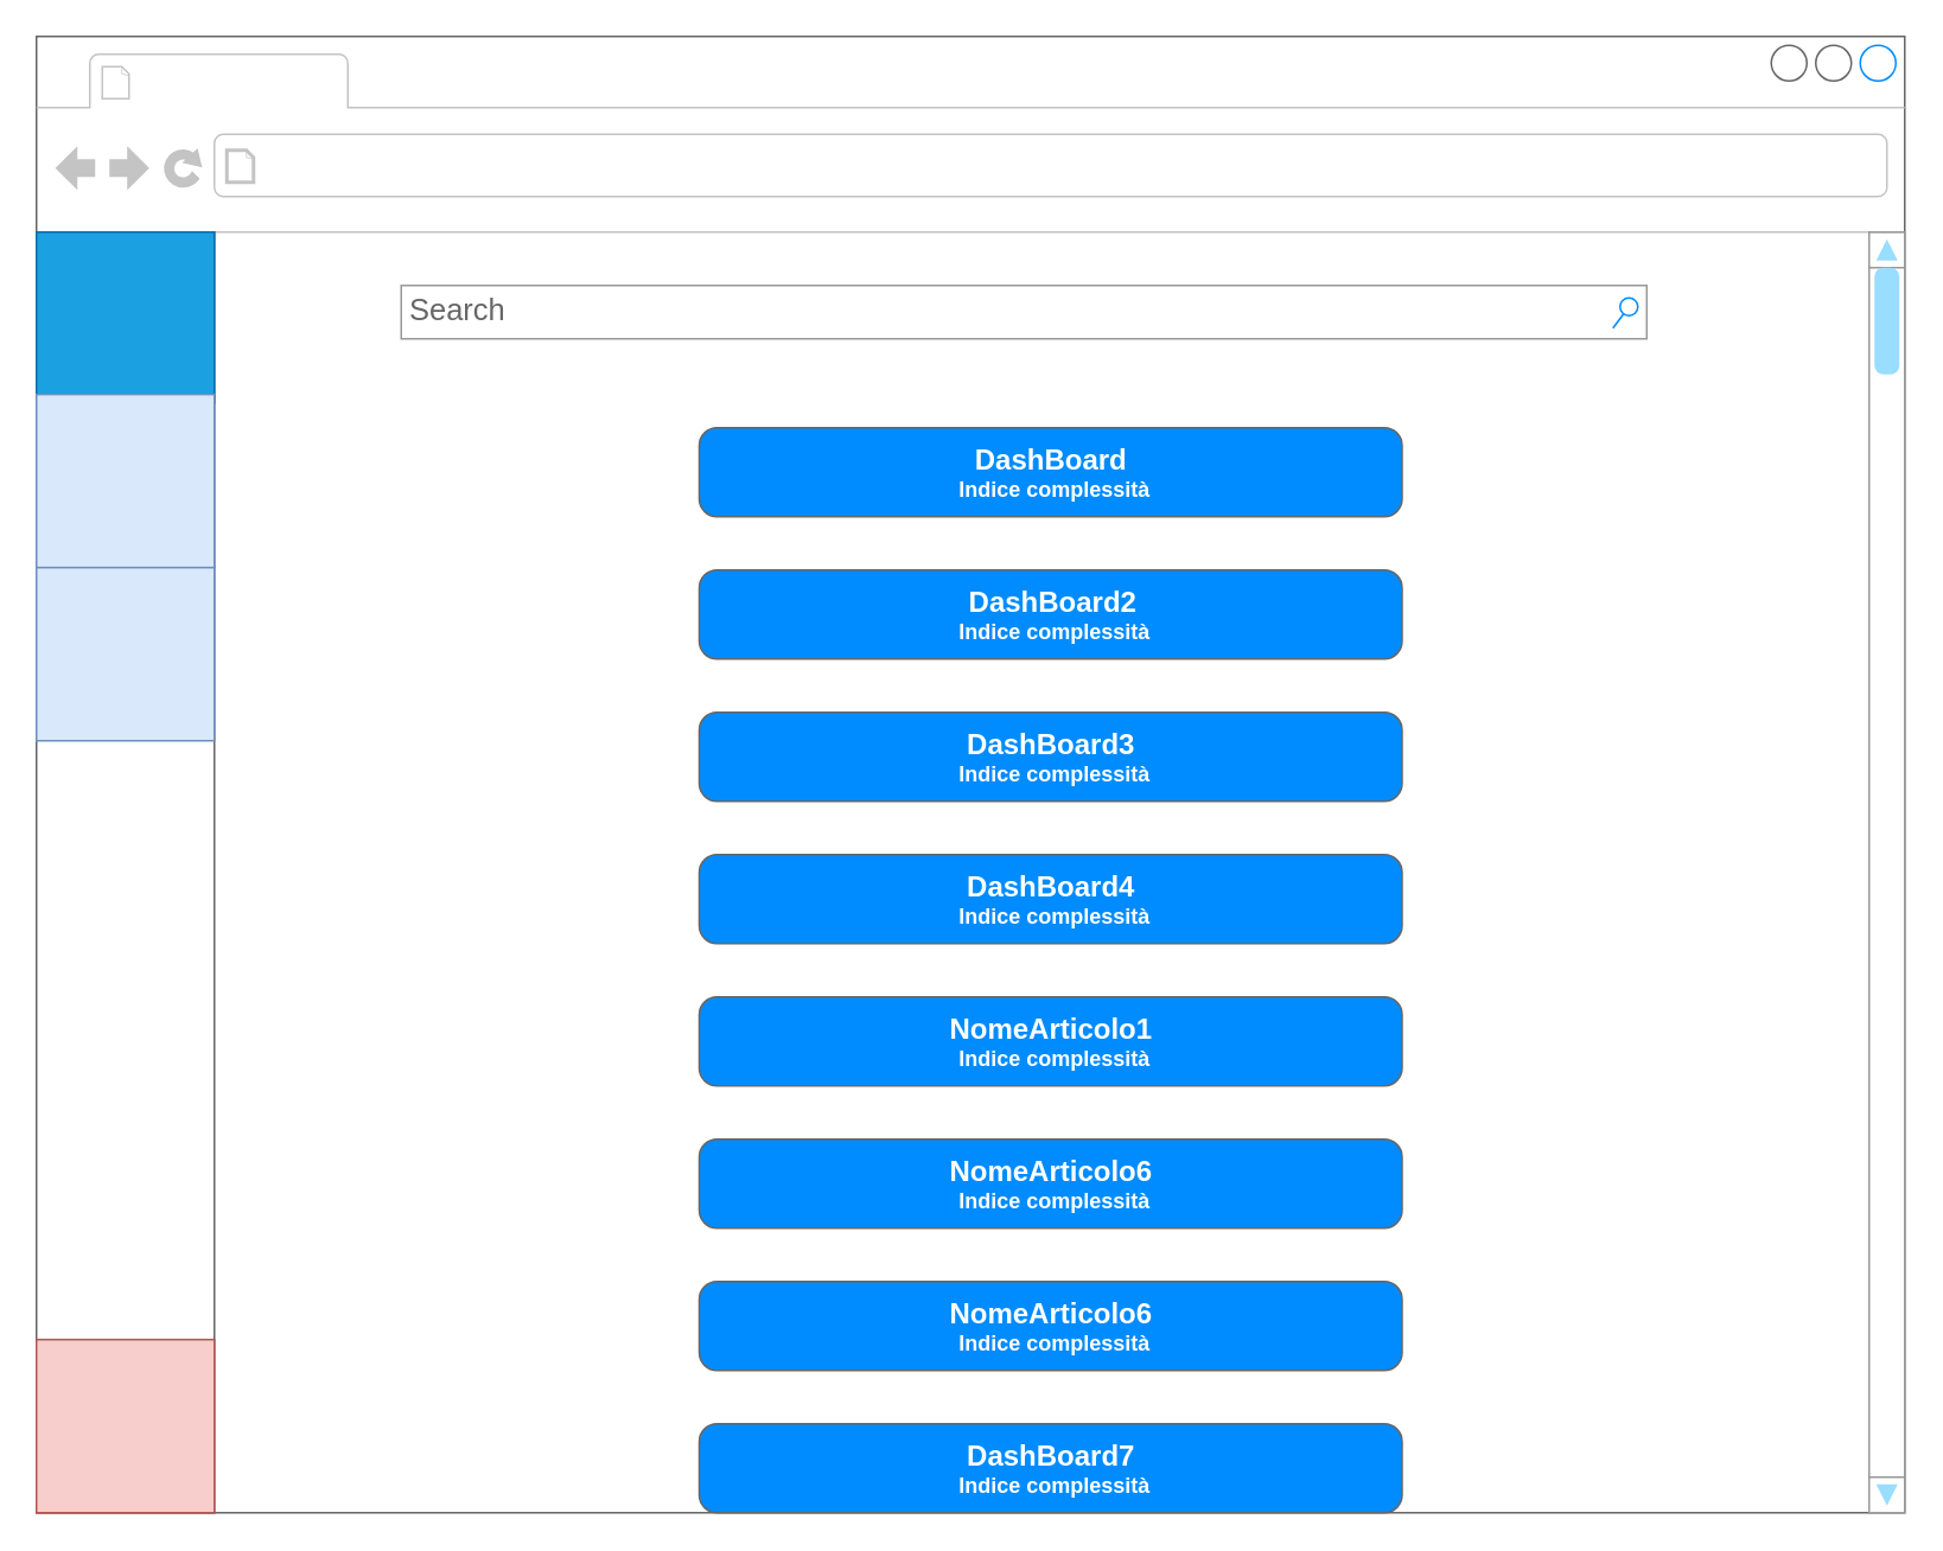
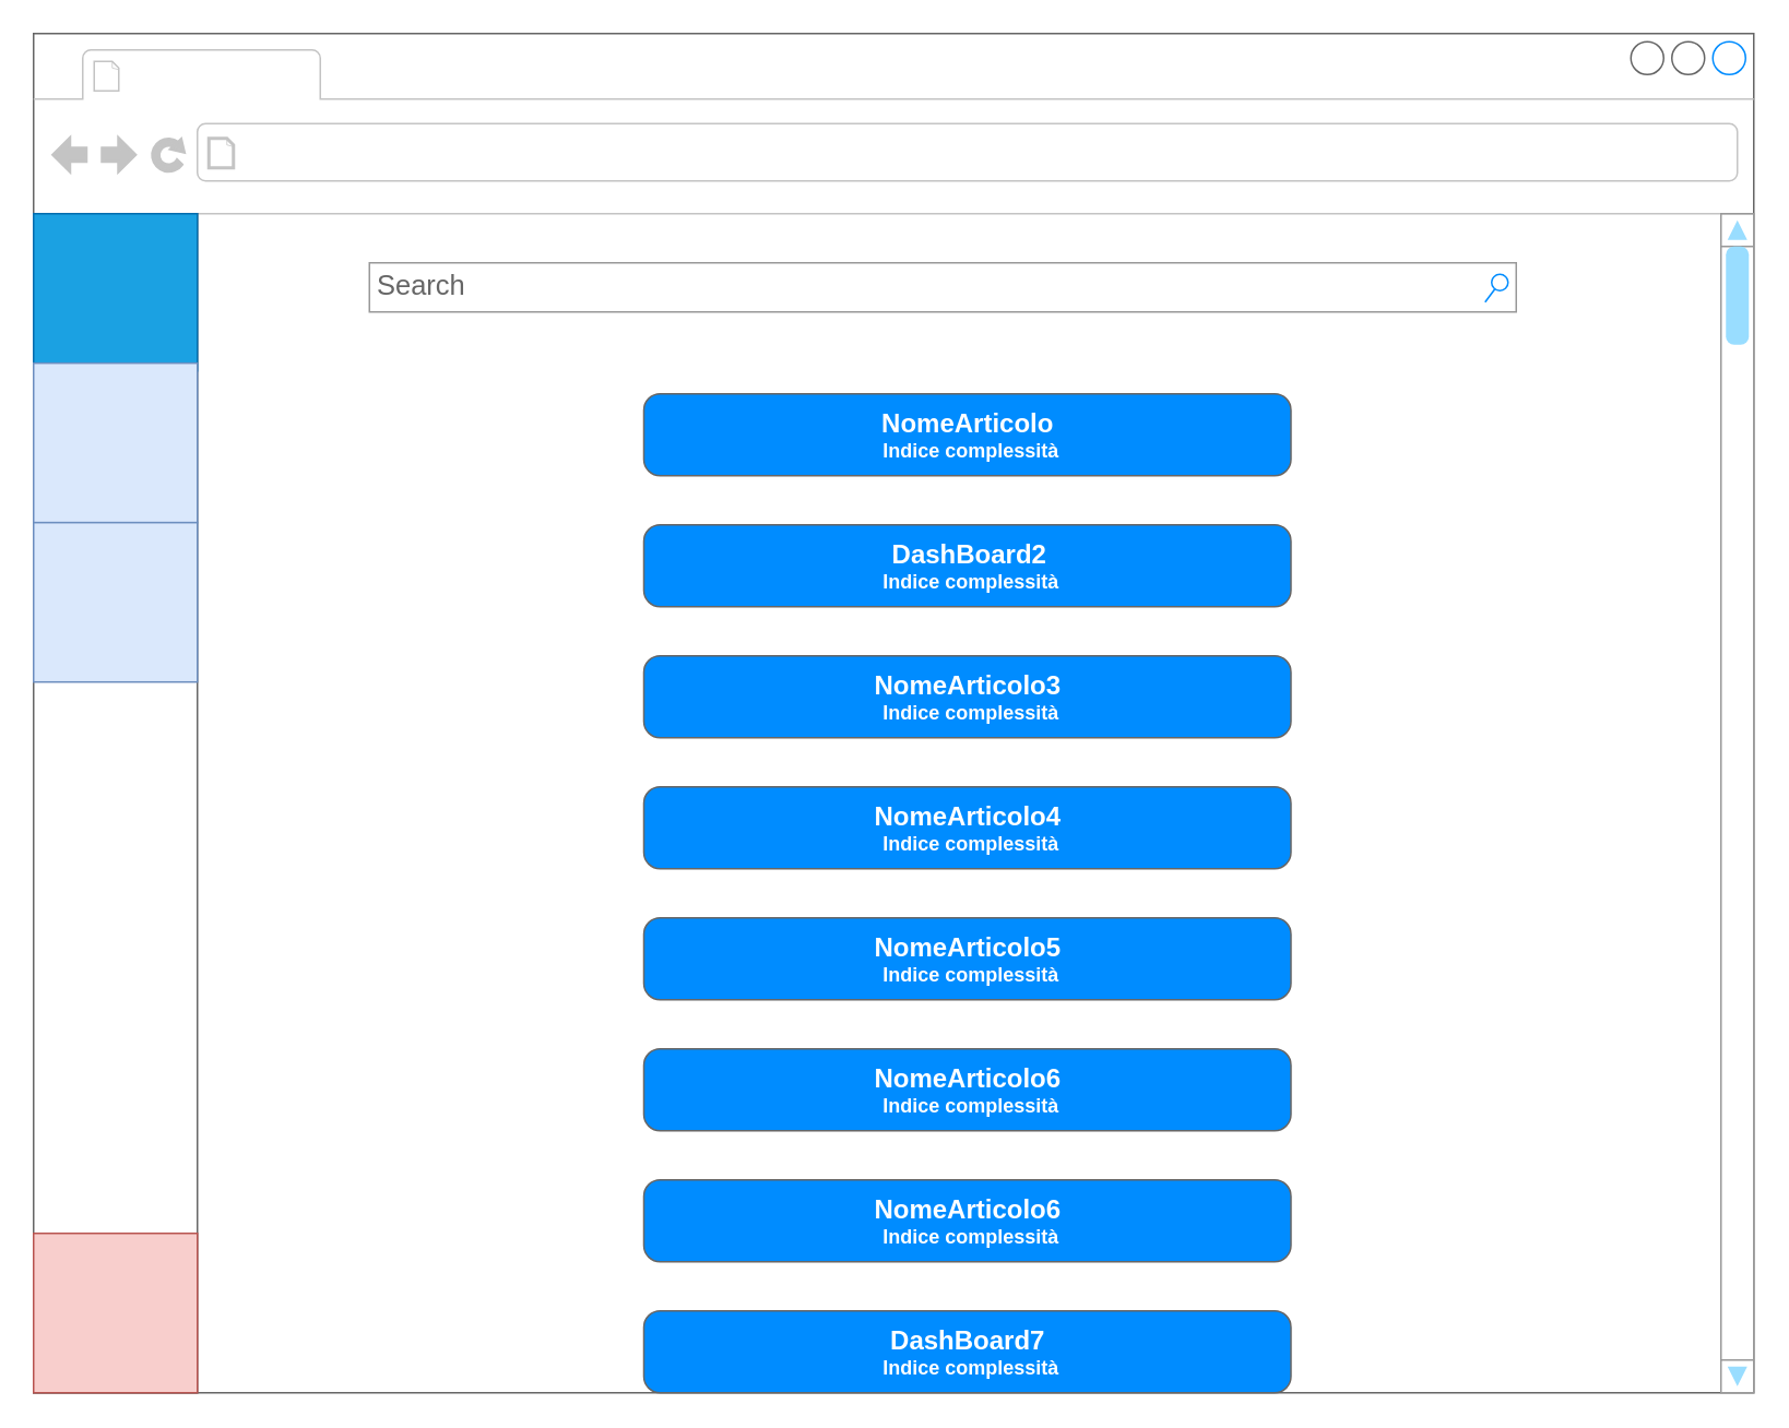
  <mxCell id="0" />
  <mxCell id="1" parent="0" />
  <mxCell id="2" value="" style="strokeWidth=1;shadow=0;dashed=0;align=center;html=1;shape=mxgraph.mockup.containers.browserWindow;rSize=0;strokeColor=#666666;mainText=,;recursiveResize=0;rounded=0;labelBackgroundColor=none;fontFamily=Verdana;fontSize=12" parent="1" vertex="1"><mxGeometry x="20" y="20" width="1050" height="830" as="geometry" /></mxCell>
  <mxCell id="3" value="Search" style="strokeWidth=1;shadow=0;dashed=0;align=center;html=1;shape=mxgraph.mockup.forms.searchBox;strokeColor=#999999;mainText=;strokeColor2=#008cff;fontColor=#666666;fontSize=17;align=left;spacingLeft=3;" vertex="1" parent="2"><mxGeometry x="205" y="140" width="700" height="30" as="geometry" /></mxCell>
  <mxCell id="4" value="" style="strokeWidth=1;shadow=0;dashed=0;align=center;html=1;shape=mxgraph.mockup.containers.rrect;rSize=0;strokeColor=#666666;" vertex="1" parent="2"><mxGeometry y="110" width="100" height="720" as="geometry" /></mxCell>
  <mxCell id="5" value="" style="strokeWidth=1;shadow=0;dashed=0;align=center;html=1;shape=mxgraph.mockup.containers.rrect;rSize=0;fontSize=17;fontStyle=1;fillColor=#1ba1e2;strokeColor=#006EAF;resizeWidth=1;fontColor=#ffffff;" vertex="1" parent="4"><mxGeometry width="100" height="96" relative="1" as="geometry"><mxPoint as="offset" /></mxGeometry></mxCell>
  <mxCell id="6" value="" style="strokeWidth=1;shadow=0;dashed=0;align=center;html=1;shape=mxgraph.mockup.containers.rrect;rSize=0;fontSize=17;fontStyle=1;fillColor=#dae8fc;strokeColor=#6c8ebf;resizeWidth=1;" vertex="1" parent="4"><mxGeometry y="91.268" width="100" height="97.352" as="geometry"><mxPoint as="offset" /></mxGeometry></mxCell>
  <mxCell id="7" value="" style="strokeWidth=1;shadow=0;dashed=0;align=center;html=1;shape=mxgraph.mockup.containers.rrect;rSize=0;fontSize=17;fontStyle=1;fillColor=#f8cecc;strokeColor=#b85450;resizeWidth=1;" vertex="1" parent="4"><mxGeometry y="622.648" width="100" height="97.352" as="geometry"><mxPoint as="offset" /></mxGeometry></mxCell>
  <mxCell id="8" value="" style="strokeWidth=1;shadow=0;dashed=0;align=center;html=1;shape=mxgraph.mockup.containers.rrect;rSize=0;fontSize=17;fontStyle=1;fillColor=#dae8fc;strokeColor=#6c8ebf;resizeWidth=1;" vertex="1" parent="4"><mxGeometry y="188.62" width="100" height="97.352" as="geometry"><mxPoint as="offset" /></mxGeometry></mxCell>
  <mxCell id="9" value="" style="strokeWidth=1;shadow=0;dashed=0;align=center;html=1;shape=mxgraph.mockup.buttons.multiButton;fillColor=#008cff;strokeColor=#666666;mainText=;subText=;" vertex="1" parent="2"><mxGeometry x="372.5" y="220" width="395" height="50" as="geometry" /></mxCell>
- <mxCell id="10" value="DashBoard" style="strokeWidth=1;shadow=0;dashed=0;align=center;html=1;shape=mxgraph.mockup.anchor;fontSize=16;fontColor=#ffffff;fontStyle=1;whiteSpace=wrap;" vertex="1" parent="9"><mxGeometry y="8" width="395" height="20" as="geometry" /></mxCell>
+ <mxCell id="10" value="NomeArticolo" style="strokeWidth=1;shadow=0;dashed=0;align=center;html=1;shape=mxgraph.mockup.anchor;fontSize=16;fontColor=#ffffff;fontStyle=1;whiteSpace=wrap;" vertex="1" parent="9"><mxGeometry y="8" width="395" height="20" as="geometry" /></mxCell>
  <mxCell id="11" value="Indice complessità" style="strokeWidth=1;shadow=0;dashed=0;align=center;html=1;shape=mxgraph.mockup.anchor;fontSize=12;fontColor=#ffffff;fontStyle=1;whiteSpace=wrap;" vertex="1" parent="9"><mxGeometry x="2.633" y="30" width="395" height="10" as="geometry" /></mxCell>
  <mxCell id="12" value="" style="strokeWidth=1;shadow=0;dashed=0;align=center;html=1;shape=mxgraph.mockup.buttons.multiButton;fillColor=#008cff;strokeColor=#666666;mainText=;subText=;" vertex="1" parent="2"><mxGeometry x="372.5" y="300" width="395" height="50" as="geometry" /></mxCell>
  <mxCell id="13" value="DashBoard2" style="strokeWidth=1;shadow=0;dashed=0;align=center;html=1;shape=mxgraph.mockup.anchor;fontSize=16;fontColor=#ffffff;fontStyle=1;whiteSpace=wrap;" vertex="1" parent="12"><mxGeometry x="1" y="8" width="395" height="20" as="geometry" /></mxCell>
  <mxCell id="14" value="Indice complessità" style="strokeWidth=1;shadow=0;dashed=0;align=center;html=1;shape=mxgraph.mockup.anchor;fontSize=12;fontColor=#ffffff;fontStyle=1;whiteSpace=wrap;" vertex="1" parent="12"><mxGeometry x="2.633" y="30" width="395" height="10" as="geometry" /></mxCell>
  <mxCell id="15" value="" style="strokeWidth=1;shadow=0;dashed=0;align=center;html=1;shape=mxgraph.mockup.buttons.multiButton;fillColor=#008cff;strokeColor=#666666;mainText=;subText=;" vertex="1" parent="2"><mxGeometry x="372.5" y="380" width="395" height="50" as="geometry" /></mxCell>
- <mxCell id="16" value="DashBoard3" style="strokeWidth=1;shadow=0;dashed=0;align=center;html=1;shape=mxgraph.mockup.anchor;fontSize=16;fontColor=#ffffff;fontStyle=1;whiteSpace=wrap;" vertex="1" parent="15"><mxGeometry y="8" width="395" height="20" as="geometry" /></mxCell>
+ <mxCell id="16" value="NomeArticolo3" style="strokeWidth=1;shadow=0;dashed=0;align=center;html=1;shape=mxgraph.mockup.anchor;fontSize=16;fontColor=#ffffff;fontStyle=1;whiteSpace=wrap;" vertex="1" parent="15"><mxGeometry y="8" width="395" height="20" as="geometry" /></mxCell>
  <mxCell id="17" value="Indice complessità" style="strokeWidth=1;shadow=0;dashed=0;align=center;html=1;shape=mxgraph.mockup.anchor;fontSize=12;fontColor=#ffffff;fontStyle=1;whiteSpace=wrap;" vertex="1" parent="15"><mxGeometry x="2.633" y="30" width="395" height="10" as="geometry" /></mxCell>
  <mxCell id="18" value="" style="strokeWidth=1;shadow=0;dashed=0;align=center;html=1;shape=mxgraph.mockup.buttons.multiButton;fillColor=#008cff;strokeColor=#666666;mainText=;subText=;" vertex="1" parent="2"><mxGeometry x="372.5" y="460" width="395" height="50" as="geometry" /></mxCell>
- <mxCell id="19" value="DashBoard4" style="strokeWidth=1;shadow=0;dashed=0;align=center;html=1;shape=mxgraph.mockup.anchor;fontSize=16;fontColor=#ffffff;fontStyle=1;whiteSpace=wrap;" vertex="1" parent="18"><mxGeometry y="8" width="395" height="20" as="geometry" /></mxCell>
+ <mxCell id="19" value="NomeArticolo4" style="strokeWidth=1;shadow=0;dashed=0;align=center;html=1;shape=mxgraph.mockup.anchor;fontSize=16;fontColor=#ffffff;fontStyle=1;whiteSpace=wrap;" vertex="1" parent="18"><mxGeometry y="8" width="395" height="20" as="geometry" /></mxCell>
  <mxCell id="20" value="Indice complessità" style="strokeWidth=1;shadow=0;dashed=0;align=center;html=1;shape=mxgraph.mockup.anchor;fontSize=12;fontColor=#ffffff;fontStyle=1;whiteSpace=wrap;" vertex="1" parent="18"><mxGeometry x="2.633" y="30" width="395" height="10" as="geometry" /></mxCell>
  <mxCell id="21" value="" style="strokeWidth=1;shadow=0;dashed=0;align=center;html=1;shape=mxgraph.mockup.buttons.multiButton;fillColor=#008cff;strokeColor=#666666;mainText=;subText=;" vertex="1" parent="2"><mxGeometry x="372.5" y="540" width="395" height="50" as="geometry" /></mxCell>
- <mxCell id="22" value="NomeArticolo1" style="strokeWidth=1;shadow=0;dashed=0;align=center;html=1;shape=mxgraph.mockup.anchor;fontSize=16;fontColor=#ffffff;fontStyle=1;whiteSpace=wrap;" vertex="1" parent="21"><mxGeometry y="8" width="395" height="20" as="geometry" /></mxCell>
+ <mxCell id="22" value="NomeArticolo5" style="strokeWidth=1;shadow=0;dashed=0;align=center;html=1;shape=mxgraph.mockup.anchor;fontSize=16;fontColor=#ffffff;fontStyle=1;whiteSpace=wrap;" vertex="1" parent="21"><mxGeometry y="8" width="395" height="20" as="geometry" /></mxCell>
  <mxCell id="23" value="Indice complessità" style="strokeWidth=1;shadow=0;dashed=0;align=center;html=1;shape=mxgraph.mockup.anchor;fontSize=12;fontColor=#ffffff;fontStyle=1;whiteSpace=wrap;" vertex="1" parent="21"><mxGeometry x="2.633" y="30" width="395" height="10" as="geometry" /></mxCell>
  <mxCell id="24" value="" style="strokeWidth=1;shadow=0;dashed=0;align=center;html=1;shape=mxgraph.mockup.buttons.multiButton;fillColor=#008cff;strokeColor=#666666;mainText=;subText=;" vertex="1" parent="2"><mxGeometry x="372.5" y="620" width="395" height="50" as="geometry" /></mxCell>
  <mxCell id="25" value="NomeArticolo6" style="strokeWidth=1;shadow=0;dashed=0;align=center;html=1;shape=mxgraph.mockup.anchor;fontSize=16;fontColor=#ffffff;fontStyle=1;whiteSpace=wrap;" vertex="1" parent="24"><mxGeometry y="8" width="395" height="20" as="geometry" /></mxCell>
  <mxCell id="26" value="Indice complessità" style="strokeWidth=1;shadow=0;dashed=0;align=center;html=1;shape=mxgraph.mockup.anchor;fontSize=12;fontColor=#ffffff;fontStyle=1;whiteSpace=wrap;" vertex="1" parent="24"><mxGeometry x="2.633" y="30" width="395" height="10" as="geometry" /></mxCell>
  <mxCell id="27" value="" style="strokeWidth=1;shadow=0;dashed=0;align=center;html=1;shape=mxgraph.mockup.buttons.multiButton;fillColor=#008cff;strokeColor=#666666;mainText=;subText=;" vertex="1" parent="2"><mxGeometry x="372.5" y="700" width="395" height="50" as="geometry" /></mxCell>
  <mxCell id="28" value="NomeArticolo6" style="strokeWidth=1;shadow=0;dashed=0;align=center;html=1;shape=mxgraph.mockup.anchor;fontSize=16;fontColor=#ffffff;fontStyle=1;whiteSpace=wrap;" vertex="1" parent="27"><mxGeometry y="8" width="395" height="20" as="geometry" /></mxCell>
  <mxCell id="29" value="Indice complessità" style="strokeWidth=1;shadow=0;dashed=0;align=center;html=1;shape=mxgraph.mockup.anchor;fontSize=12;fontColor=#ffffff;fontStyle=1;whiteSpace=wrap;" vertex="1" parent="27"><mxGeometry x="2.633" y="30" width="395" height="10" as="geometry" /></mxCell>
  <mxCell id="30" value="" style="strokeWidth=1;shadow=0;dashed=0;align=center;html=1;shape=mxgraph.mockup.buttons.multiButton;fillColor=#008cff;strokeColor=#666666;mainText=;subText=;" vertex="1" parent="2"><mxGeometry x="372.5" y="780" width="395" height="50" as="geometry" /></mxCell>
  <mxCell id="31" value="DashBoard7" style="strokeWidth=1;shadow=0;dashed=0;align=center;html=1;shape=mxgraph.mockup.anchor;fontSize=16;fontColor=#ffffff;fontStyle=1;whiteSpace=wrap;" vertex="1" parent="30"><mxGeometry y="8" width="395" height="20" as="geometry" /></mxCell>
  <mxCell id="32" value="Indice complessità" style="strokeWidth=1;shadow=0;dashed=0;align=center;html=1;shape=mxgraph.mockup.anchor;fontSize=12;fontColor=#ffffff;fontStyle=1;whiteSpace=wrap;" vertex="1" parent="30"><mxGeometry x="2.633" y="30" width="395" height="10" as="geometry" /></mxCell>
  <mxCell id="33" value="" style="verticalLabelPosition=bottom;shadow=0;dashed=0;align=center;html=1;verticalAlign=top;strokeWidth=1;shape=mxgraph.mockup.navigation.scrollBar;strokeColor=#999999;barPos=100;fillColor2=#99ddff;strokeColor2=none;direction=north;fillColor=none;" vertex="1" parent="2"><mxGeometry x="1030" y="110" width="20" height="720" as="geometry" /></mxCell>
